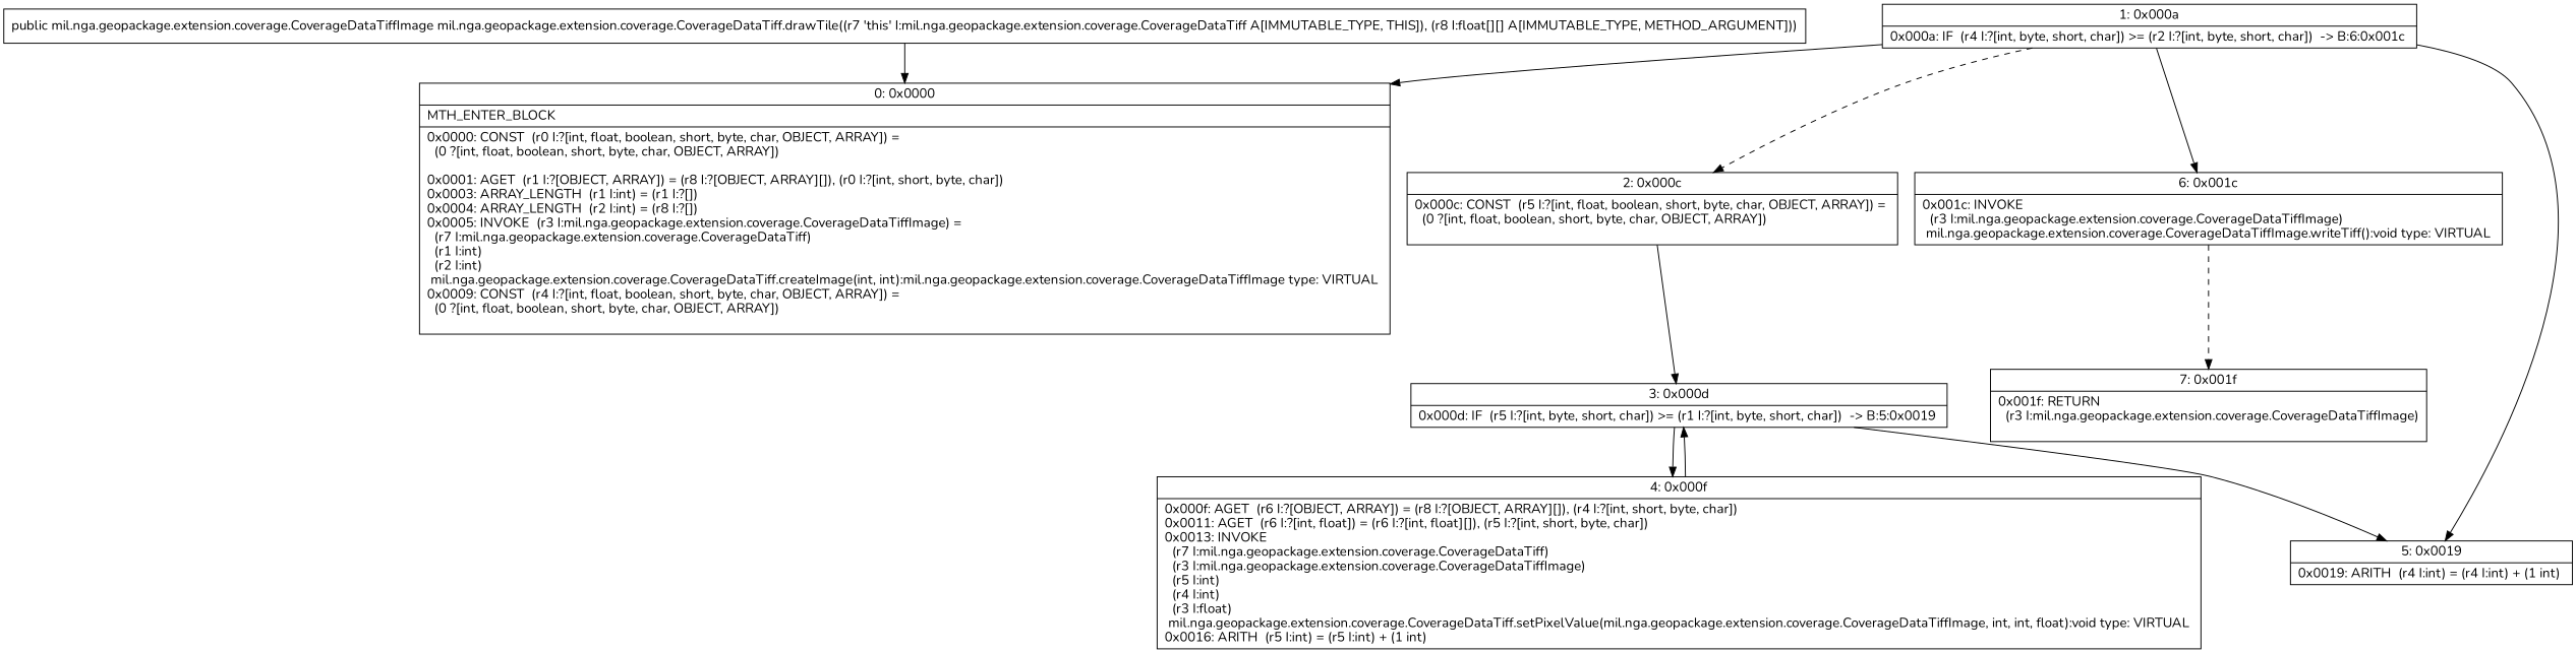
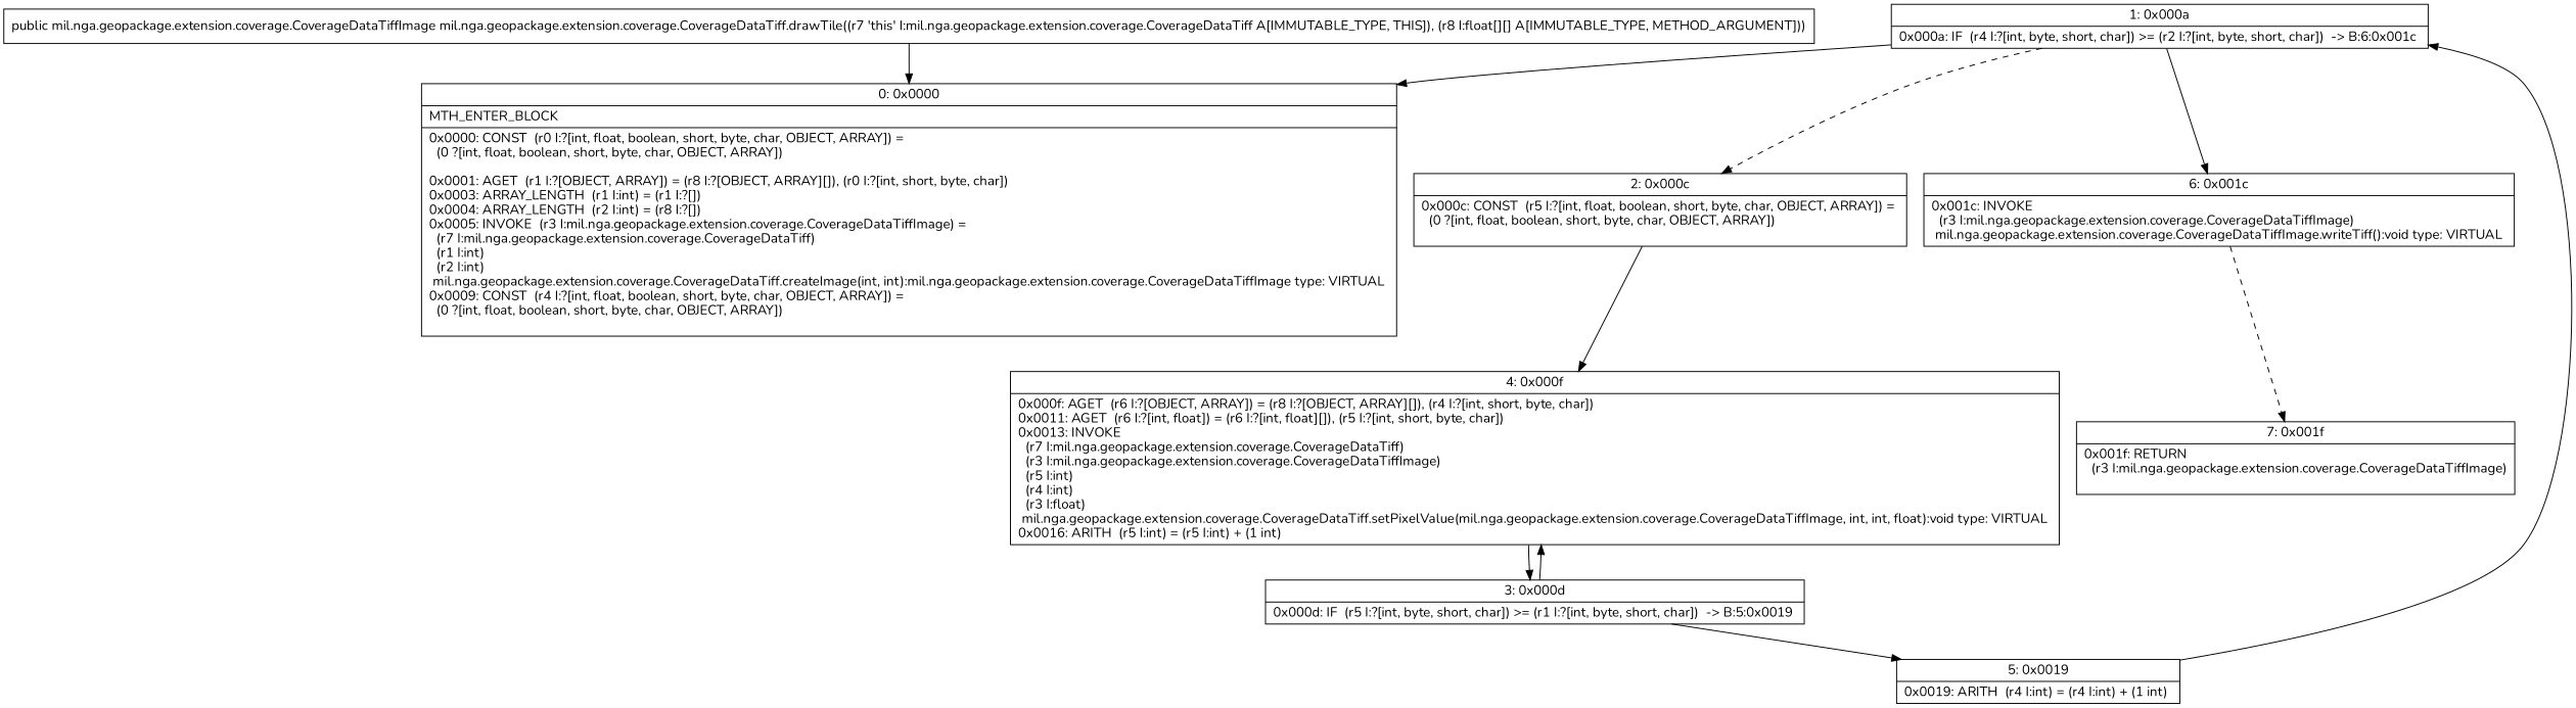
  digraph {
    fontname=Nunito
    node [fontname=Nunito shape=record]
    edge [fontname=Nunito]
    n1 [label="{0\:\ 0x0000|MTH_ENTER_BLOCK\l|0x0000: CONST  (r0 I:?[int, float, boolean, short, byte, char, OBJECT, ARRAY]) = \l  (0 ?[int, float, boolean, short, byte, char, OBJECT, ARRAY])\l \l0x0001: AGET  (r1 I:?[OBJECT, ARRAY]) = (r8 I:?[OBJECT, ARRAY][]), (r0 I:?[int, short, byte, char]) \l0x0003: ARRAY_LENGTH  (r1 I:int) = (r1 I:?[]) \l0x0004: ARRAY_LENGTH  (r2 I:int) = (r8 I:?[]) \l0x0005: INVOKE  (r3 I:mil.nga.geopackage.extension.coverage.CoverageDataTiffImage) = \l  (r7 I:mil.nga.geopackage.extension.coverage.CoverageDataTiff)\l  (r1 I:int)\l  (r2 I:int)\l mil.nga.geopackage.extension.coverage.CoverageDataTiff.createImage(int, int):mil.nga.geopackage.extension.coverage.CoverageDataTiffImage type: VIRTUAL \l0x0009: CONST  (r4 I:?[int, float, boolean, short, byte, char, OBJECT, ARRAY]) = \l  (0 ?[int, float, boolean, short, byte, char, OBJECT, ARRAY])\l \l}"]
    n2 [label="{1\:\ 0x000a|0x000a: IF  (r4 I:?[int, byte, short, char]) \>= (r2 I:?[int, byte, short, char])  \-\> B:6:0x001c \l}"]
    n3 [label="{2\:\ 0x000c|0x000c: CONST  (r5 I:?[int, float, boolean, short, byte, char, OBJECT, ARRAY]) = \l  (0 ?[int, float, boolean, short, byte, char, OBJECT, ARRAY])\l \l}"]
    n4 [label="{6\:\ 0x001c|0x001c: INVOKE  \l  (r3 I:mil.nga.geopackage.extension.coverage.CoverageDataTiffImage)\l mil.nga.geopackage.extension.coverage.CoverageDataTiffImage.writeTiff():void type: VIRTUAL \l}"]
    n5 [label="{3\:\ 0x000d|0x000d: IF  (r5 I:?[int, byte, short, char]) \>= (r1 I:?[int, byte, short, char])  \-\> B:5:0x0019 \l}"]
    n6 [label="{7\:\ 0x001f|0x001f: RETURN  \l  (r3 I:mil.nga.geopackage.extension.coverage.CoverageDataTiffImage)\l \l}"]
    n7 [label="{4\:\ 0x000f|0x000f: AGET  (r6 I:?[OBJECT, ARRAY]) = (r8 I:?[OBJECT, ARRAY][]), (r4 I:?[int, short, byte, char]) \l0x0011: AGET  (r6 I:?[int, float]) = (r6 I:?[int, float][]), (r5 I:?[int, short, byte, char]) \l0x0013: INVOKE  \l  (r7 I:mil.nga.geopackage.extension.coverage.CoverageDataTiff)\l  (r3 I:mil.nga.geopackage.extension.coverage.CoverageDataTiffImage)\l  (r5 I:int)\l  (r4 I:int)\l  (r3 I:float)\l mil.nga.geopackage.extension.coverage.CoverageDataTiff.setPixelValue(mil.nga.geopackage.extension.coverage.CoverageDataTiffImage, int, int, float):void type: VIRTUAL \l0x0016: ARITH  (r5 I:int) = (r5 I:int) + (1 int) \l}"]
    n8 [label="{5\:\ 0x0019|0x0019: ARITH  (r4 I:int) = (r4 I:int) + (1 int) \l}"]
    n9 [label="{public mil.nga.geopackage.extension.coverage.CoverageDataTiffImage mil.nga.geopackage.extension.coverage.CoverageDataTiff.drawTile((r7 'this' I:mil.nga.geopackage.extension.coverage.CoverageDataTiff A[IMMUTABLE_TYPE, THIS]), (r8 I:float[][] A[IMMUTABLE_TYPE, METHOD_ARGUMENT])) }"]
    n2 -> n1
    n2 -> n3 [style=dashed]
    n2 -> n4
-   n3 -> n5
+   n3 -> n7
    n4 -> n6 [style=dashed]
    n5 -> n7 [style=solid]
    n5 -> n8
    n7 -> n5
-   n2 -> n8
+   n8 -> n2
    n9 -> n1
  }
